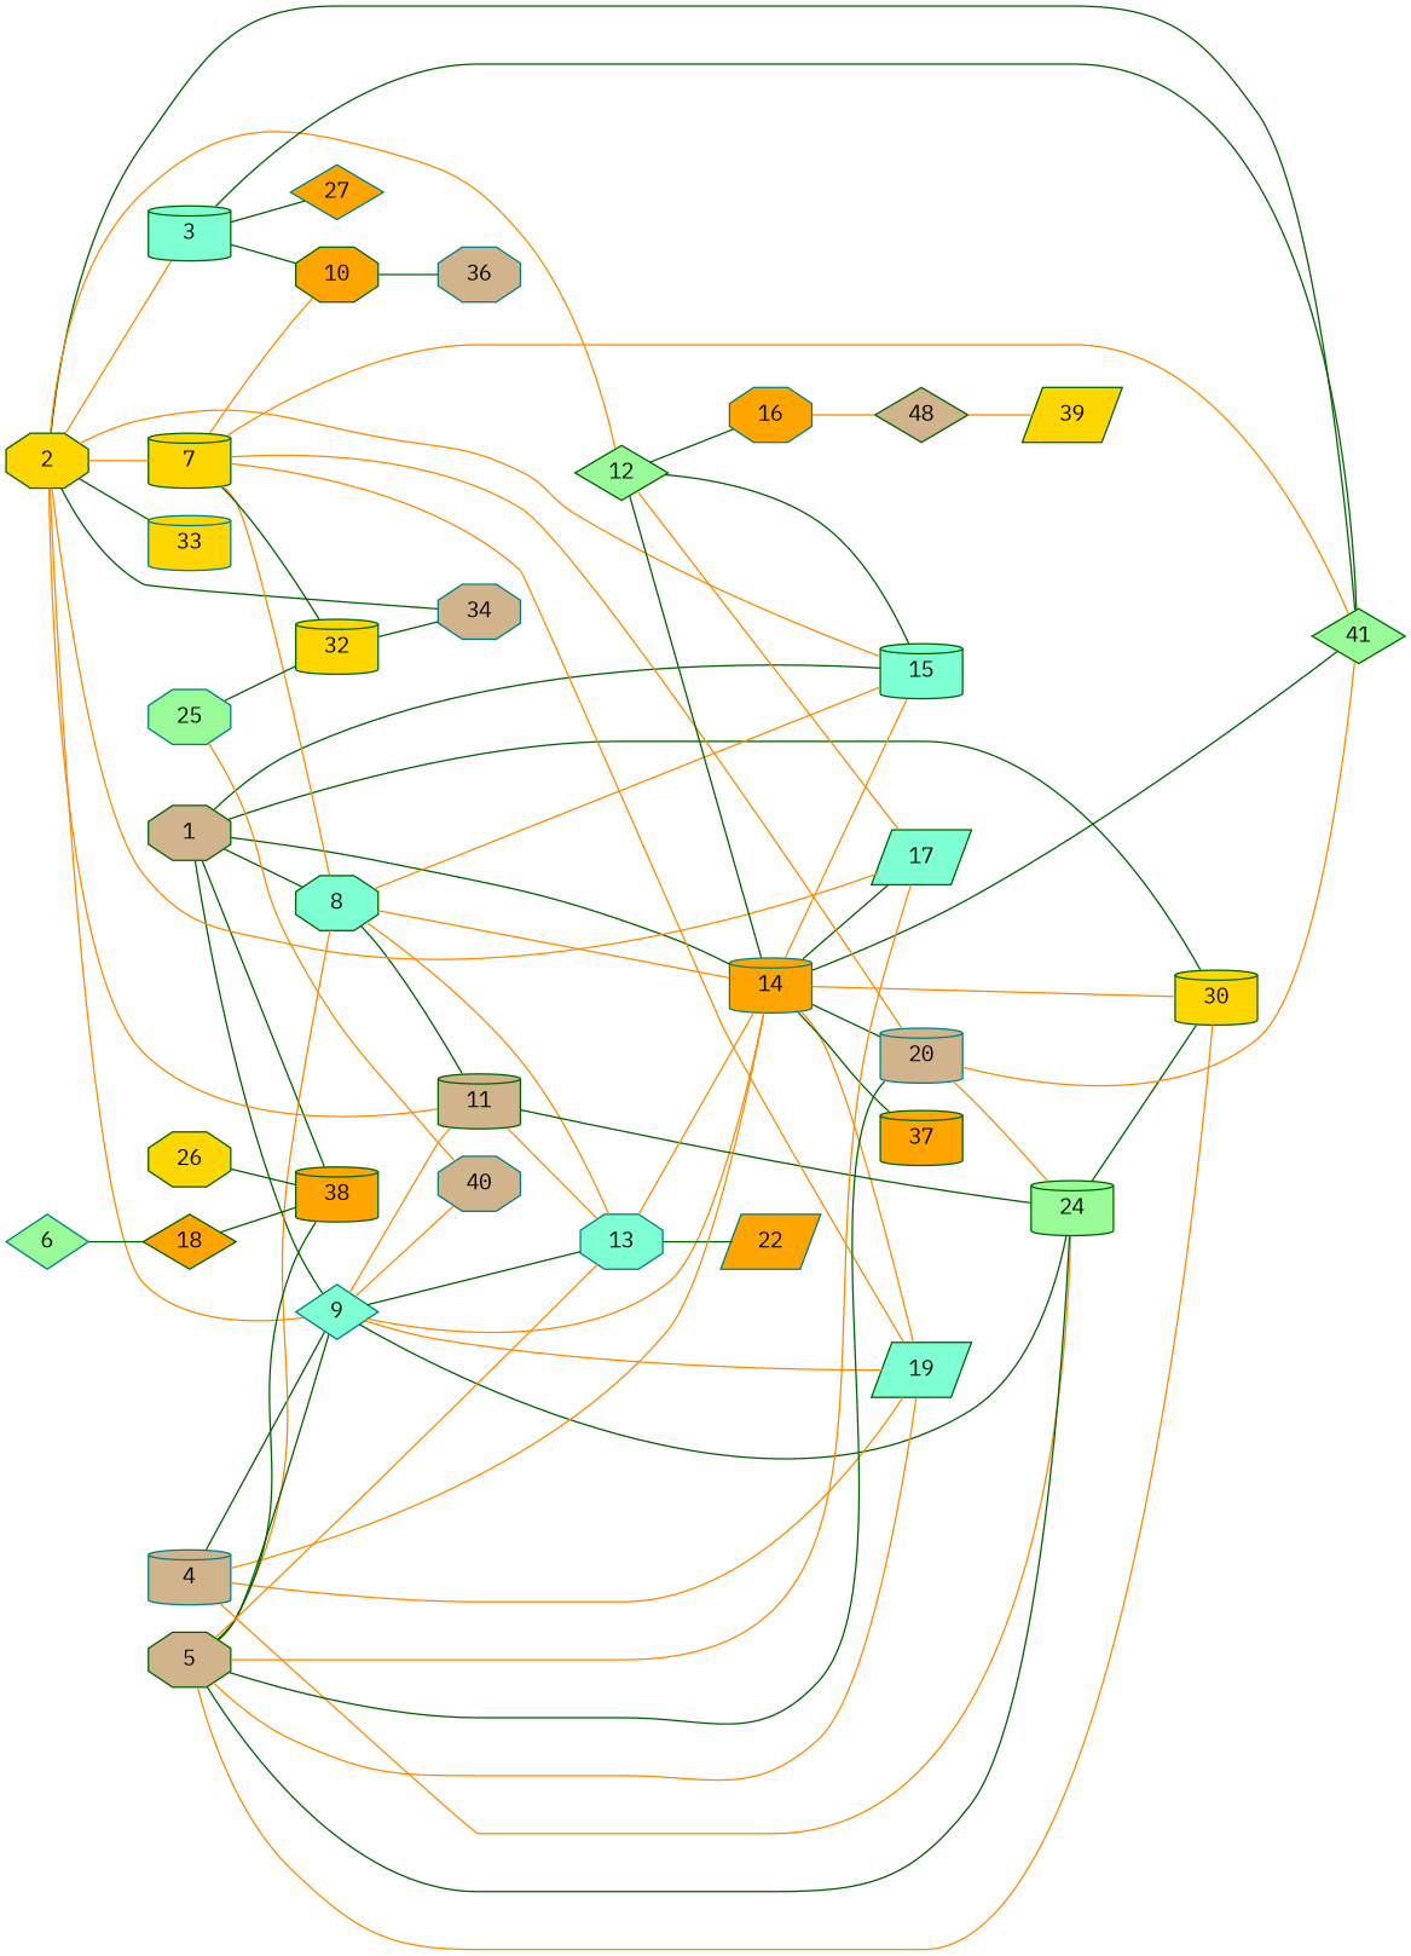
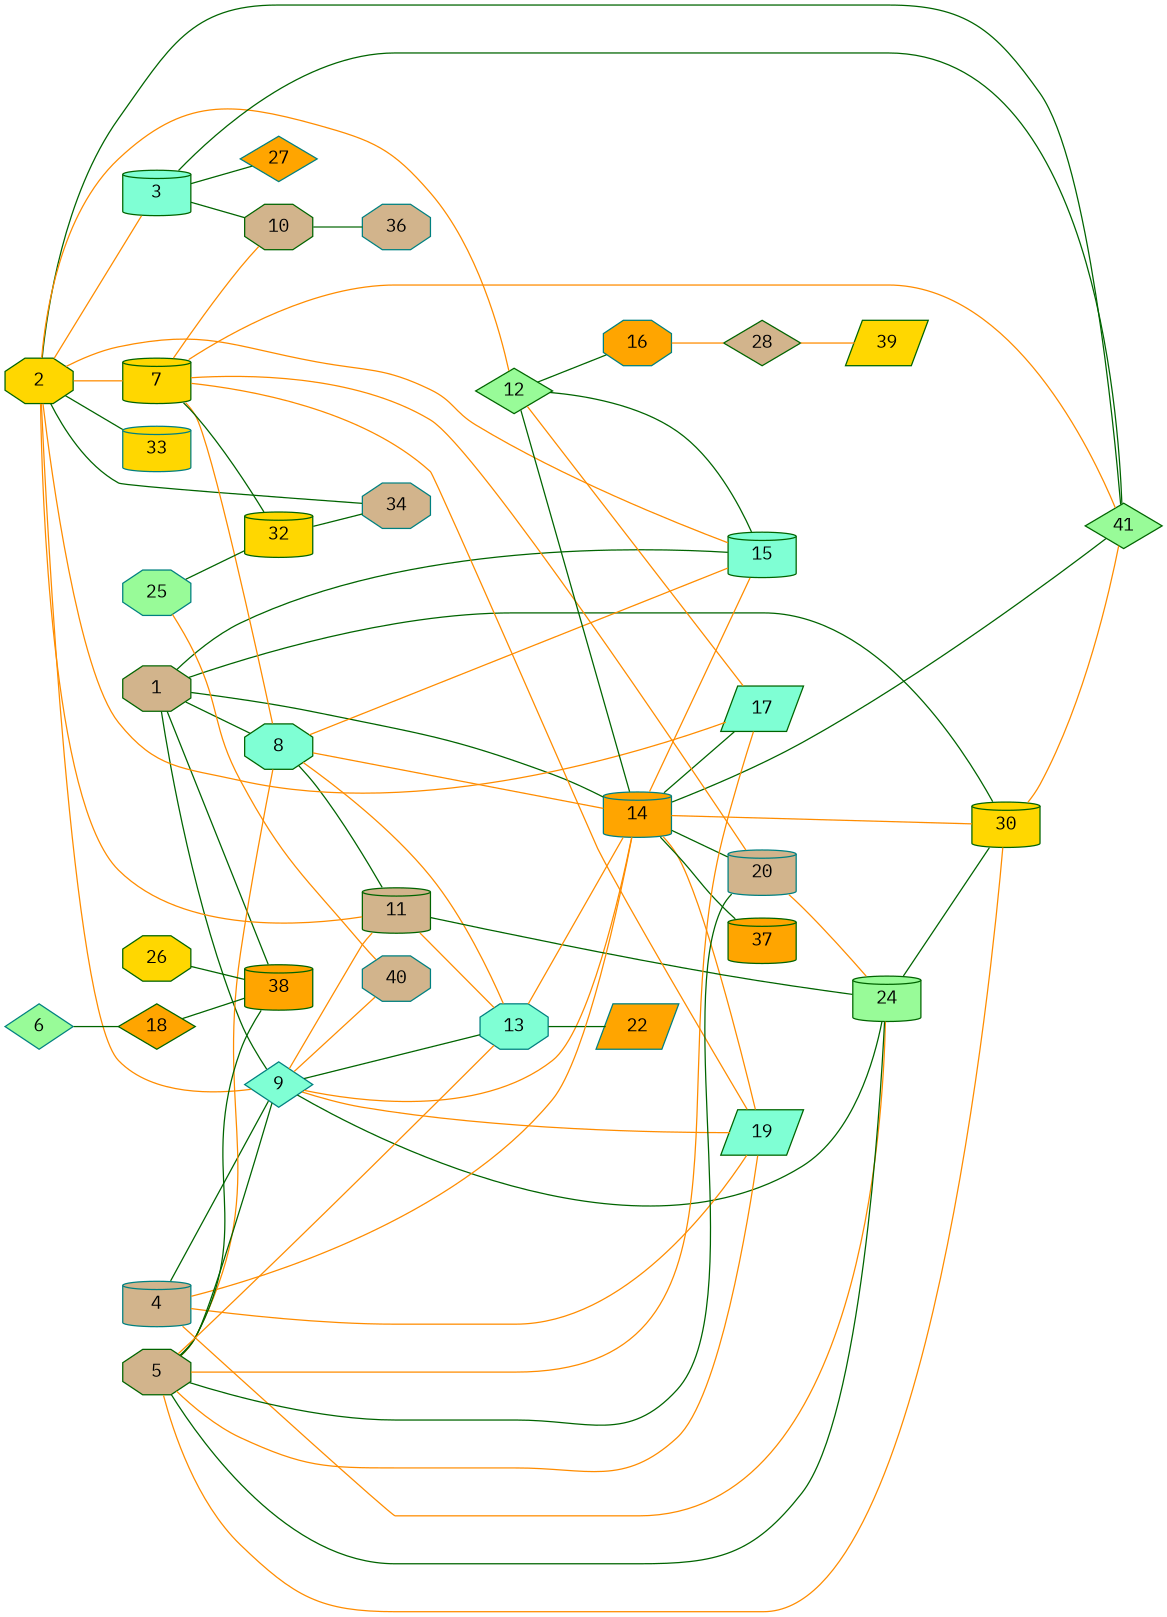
  graph {
    fontname="IBM Plex Mono"
    rankdir=LR
    node [color=darkgreen fillcolor=tan fontname="IBM Plex Mono" shape=cylinder style=filled]
    edge [color=darkorange fontname="IBM Plex Mono" weight=1.0]
    1 [shape=octagon]
    8 [fillcolor=aquamarine shape=octagon]
    9 [color=teal fillcolor=aquamarine shape=diamond]
    14 [color=teal fillcolor=orange]
    15 [fillcolor=aquamarine]
    30 [fillcolor=gold]
    38 [fillcolor=orange]
    11
    13 [color=teal fillcolor=aquamarine shape=octagon]
    19 [fillcolor=aquamarine shape=parallelogram]
    24 [fillcolor=palegreen]
    40 [color=teal shape=octagon]
    17 [fillcolor=aquamarine shape=parallelogram]
    41 [fillcolor=palegreen shape=diamond]
    20 [color=teal]
    37 [fillcolor=orange]
    2 [fillcolor=gold shape=octagon]
    3 [fillcolor=aquamarine]
    7 [fillcolor=gold]
    12 [fillcolor=palegreen shape=diamond]
    33 [color=teal fillcolor=gold]
    34 [color=teal shape=octagon]
-   10 [fillcolor=orange shape=octagon]
+   10 [shape=octagon]
    27 [color=teal fillcolor=orange shape=diamond]
    32 [fillcolor=gold]
    16 [color=teal fillcolor=orange shape=octagon]
    36 [color=teal shape=octagon]
    4 [color=teal]
    5 [shape=octagon]
    22 [color=teal fillcolor=orange shape=parallelogram]
    6 [color=teal fillcolor=palegreen shape=diamond]
    18 [fillcolor=orange shape=diamond]
-   28 [shape=diamond label=48]
+   28 [shape=diamond]
    39 [fillcolor=gold shape=parallelogram]
    25 [color=teal fillcolor=palegreen shape=octagon]
    26 [fillcolor=gold shape=octagon]
    1 -- 8 [color=darkgreen]
    1 -- 9 [color=darkgreen weight=2.0]
    1 -- 14 [color=darkgreen weight=4.0]
    1 -- 15 [color=darkgreen]
    1 -- 30 [color=darkgreen]
    1 -- 38 [color=darkgreen]
    8 -- 14
    8 -- 15
    8 -- 11 [color=darkgreen]
    8 -- 13
    9 -- 14 [weight=2.0]
    9 -- 11
    9 -- 13 [color=darkgreen]
    9 -- 19
    9 -- 24 [color=darkgreen]
    9 -- 40
    14 -- 15 [weight=2.0]
    14 -- 30
    14 -- 19
    14 -- 17 [color=darkgreen weight=2.0]
    14 -- 41 [color=darkgreen]
    14 -- 20 [color=darkgreen]
    14 -- 37 [color=darkgreen]
-   20 -- 41
+   30 -- 41
    11 -- 13
    11 -- 24 [color=darkgreen]
    13 -- 14
    13 -- 22 [color=darkgreen]
    24 -- 30 [color=darkgreen weight=2.0]
    20 -- 24 [weight=2.0]
    2 -- 9
    2 -- 15
    2 -- 11
    2 -- 17
    2 -- 41 [color=darkgreen]
    2 -- 3
    2 -- 7 [weight=2.0]
    2 -- 12
    2 -- 33 [color=darkgreen]
    2 -- 34 [color=darkgreen]
    3 -- 41 [color=darkgreen]
    3 -- 10 [color=darkgreen]
    3 -- 27 [color=darkgreen]
    7 -- 8
    7 -- 19
    7 -- 41
    7 -- 20 [weight=2.0]
    7 -- 10
    7 -- 32 [color=darkgreen]
    12 -- 14 [color=darkgreen]
    12 -- 15 [color=darkgreen]
    12 -- 17
    12 -- 16 [color=darkgreen]
    10 -- 36 [color=darkgreen]
    32 -- 34 [color=darkgreen]
    16 -- 28
    4 -- 9 [color=darkgreen]
    4 -- 14
    4 -- 19
    4 -- 24 [weight=2.0]
    5 -- 8 [weight=2.0]
    5 -- 9 [color=darkgreen]
    5 -- 30
    5 -- 38 [color=darkgreen]
    5 -- 13
    5 -- 19
    5 -- 24 [color=darkgreen]
    5 -- 17 [weight=2.0]
    5 -- 20 [color=darkgreen weight=2.0]
    6 -- 18 [color=darkgreen]
    18 -- 38 [color=darkgreen]
    28 -- 39
    25 -- 40
    25 -- 32 [color=darkgreen]
    26 -- 38 [color=darkgreen]
  }
